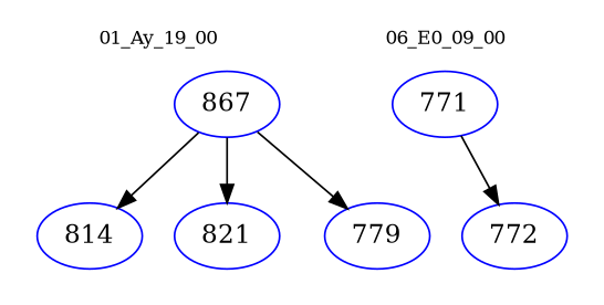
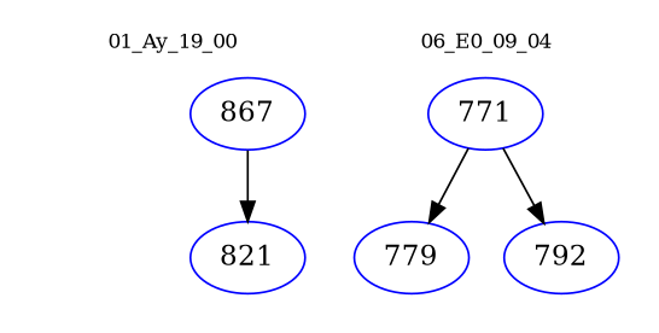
  digraph {
    node [color=blue]
    edge [color=black]
    n1 [label=867]
-   n2 [label=814]
    n3 [label=821]
    n4 [label=771]
-   n5 [label=772]
+   n5 [label=792]
    n6 [label=779]
    subgraph cluster_1 {
      color=white
      fontsize=10
      label="01_Ay_19_00"
      n1
-     n2
      n3
    }
    subgraph cluster_2 {
      color=white
      fontsize=10
-     label="06_E0_09_00"
+     label="06_E0_09_04"
      n4
      n5
      n6
    }
-   n1 -> n2
    n1 -> n3
    n4 -> n5
-   n1 -> n6
+   n4 -> n6
  }
